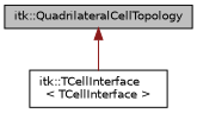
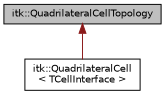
  digraph {
    node [color=black fontname=Helvetica fontsize=10 shape=record style=filled]
    n1 [fillcolor=grey75 fontcolor=black height=0.2 label="itk::QuadrilateralCellTopology" width=0.4]
-   n2 [fillcolor=white height=0.2 label="itk::TCellInterface\l\< TCellInterface \>" width=0.4]
+   n2 [fillcolor=white height=0.2 label="itk::QuadrilateralCell\l\< TCellInterface \>" width=0.4]
    n1 -> n2 [color=firebrick4 dir=back fontname=Helvetica fontsize=10 labelfontname=Helvetica labelfontsize=10 style=solid]
  }
